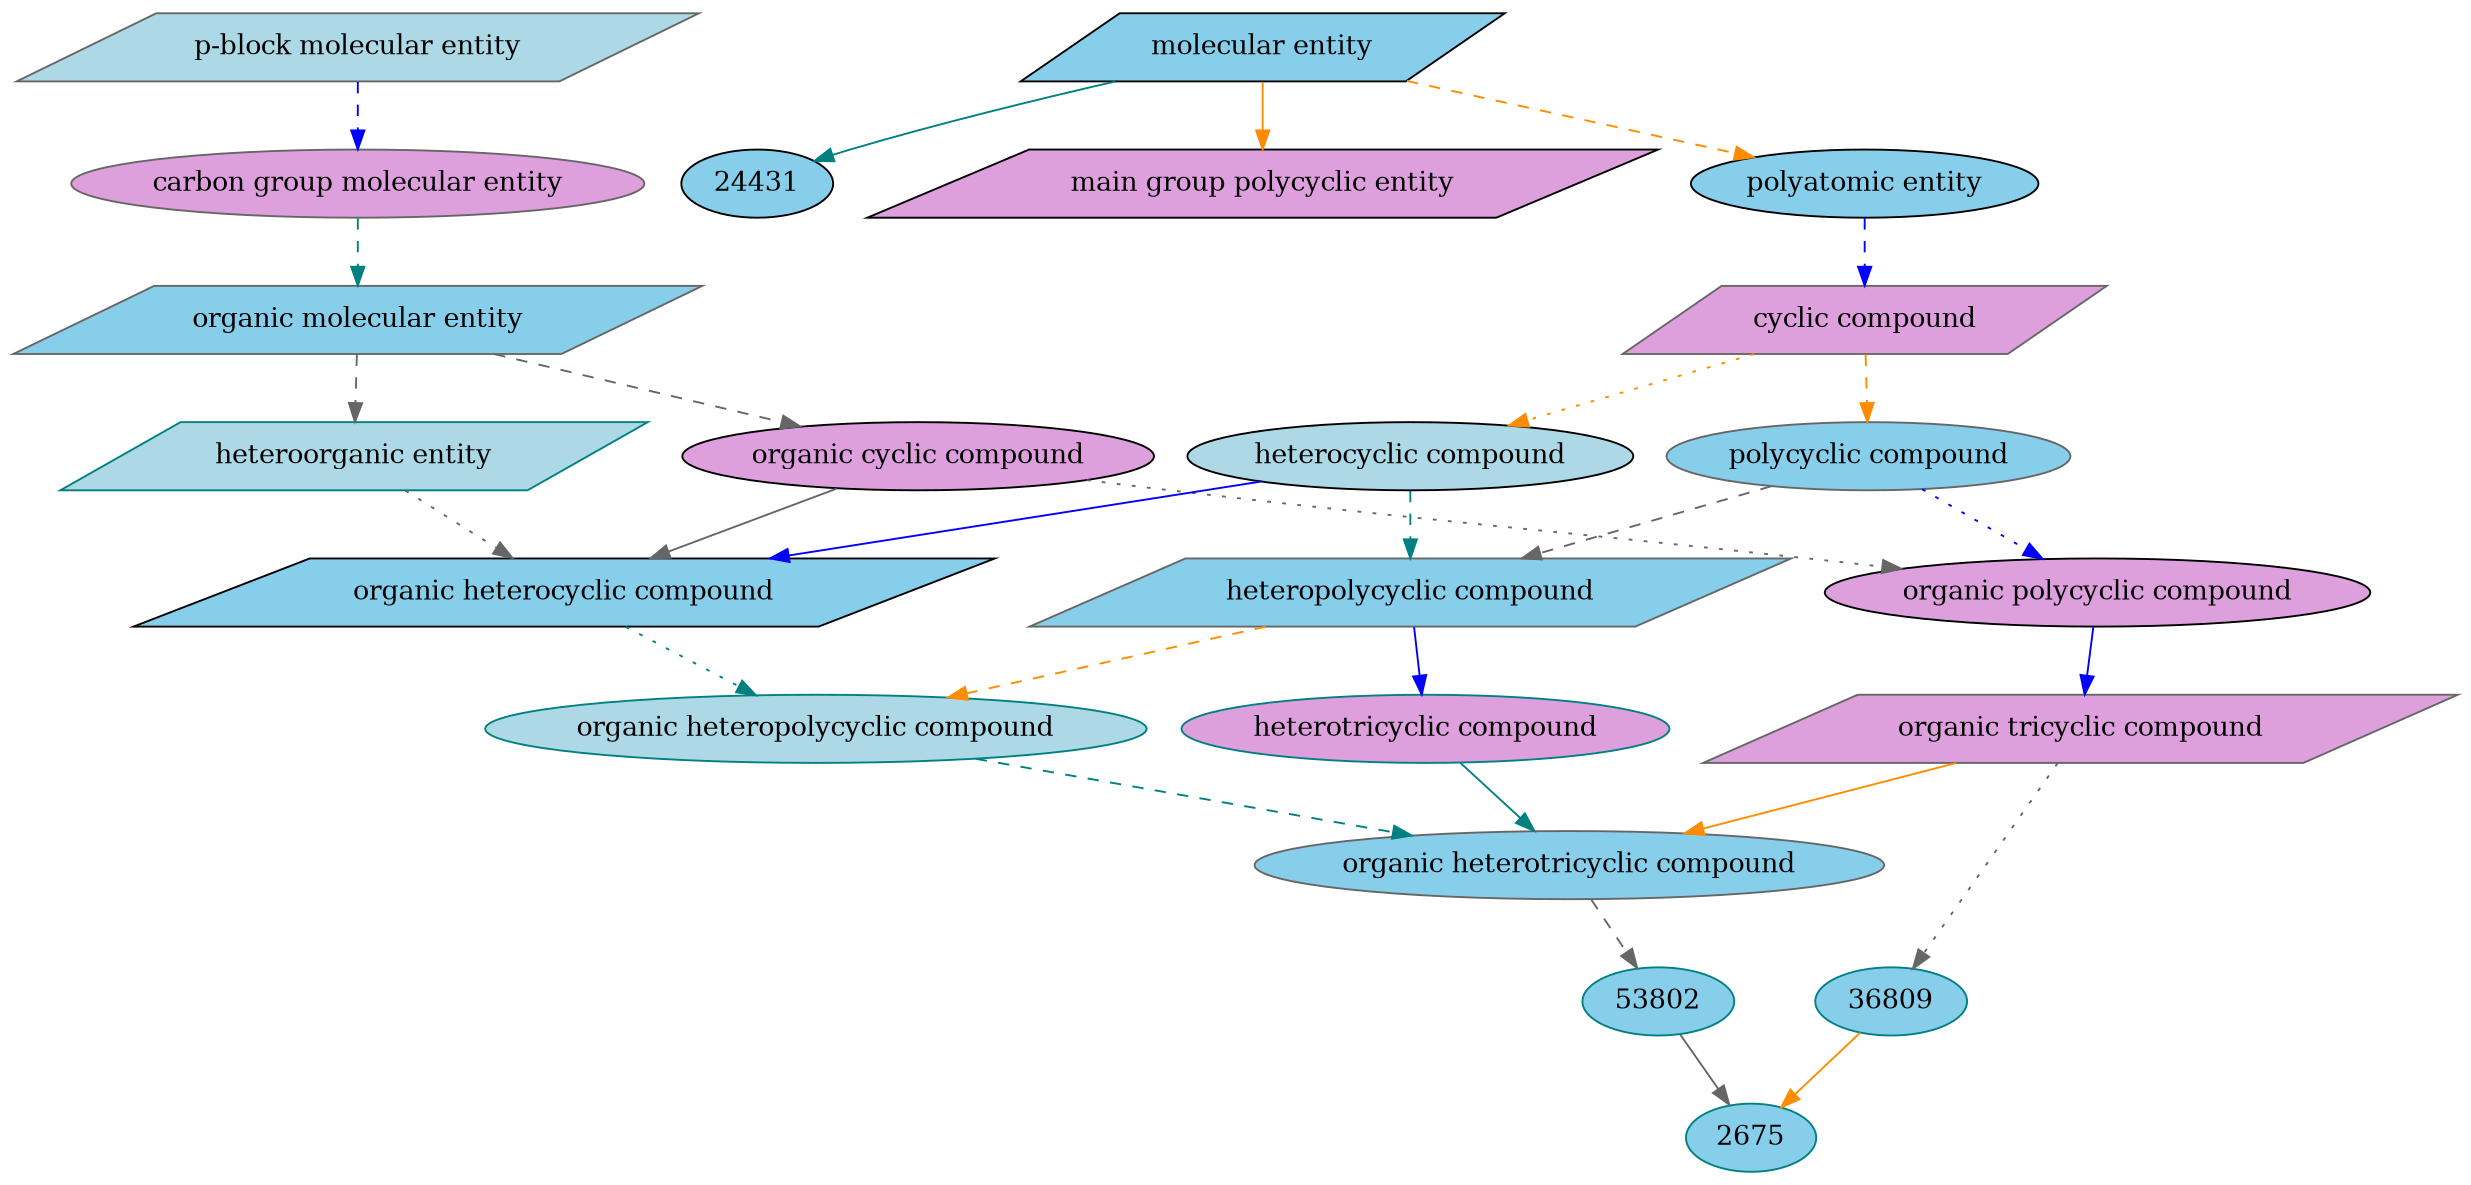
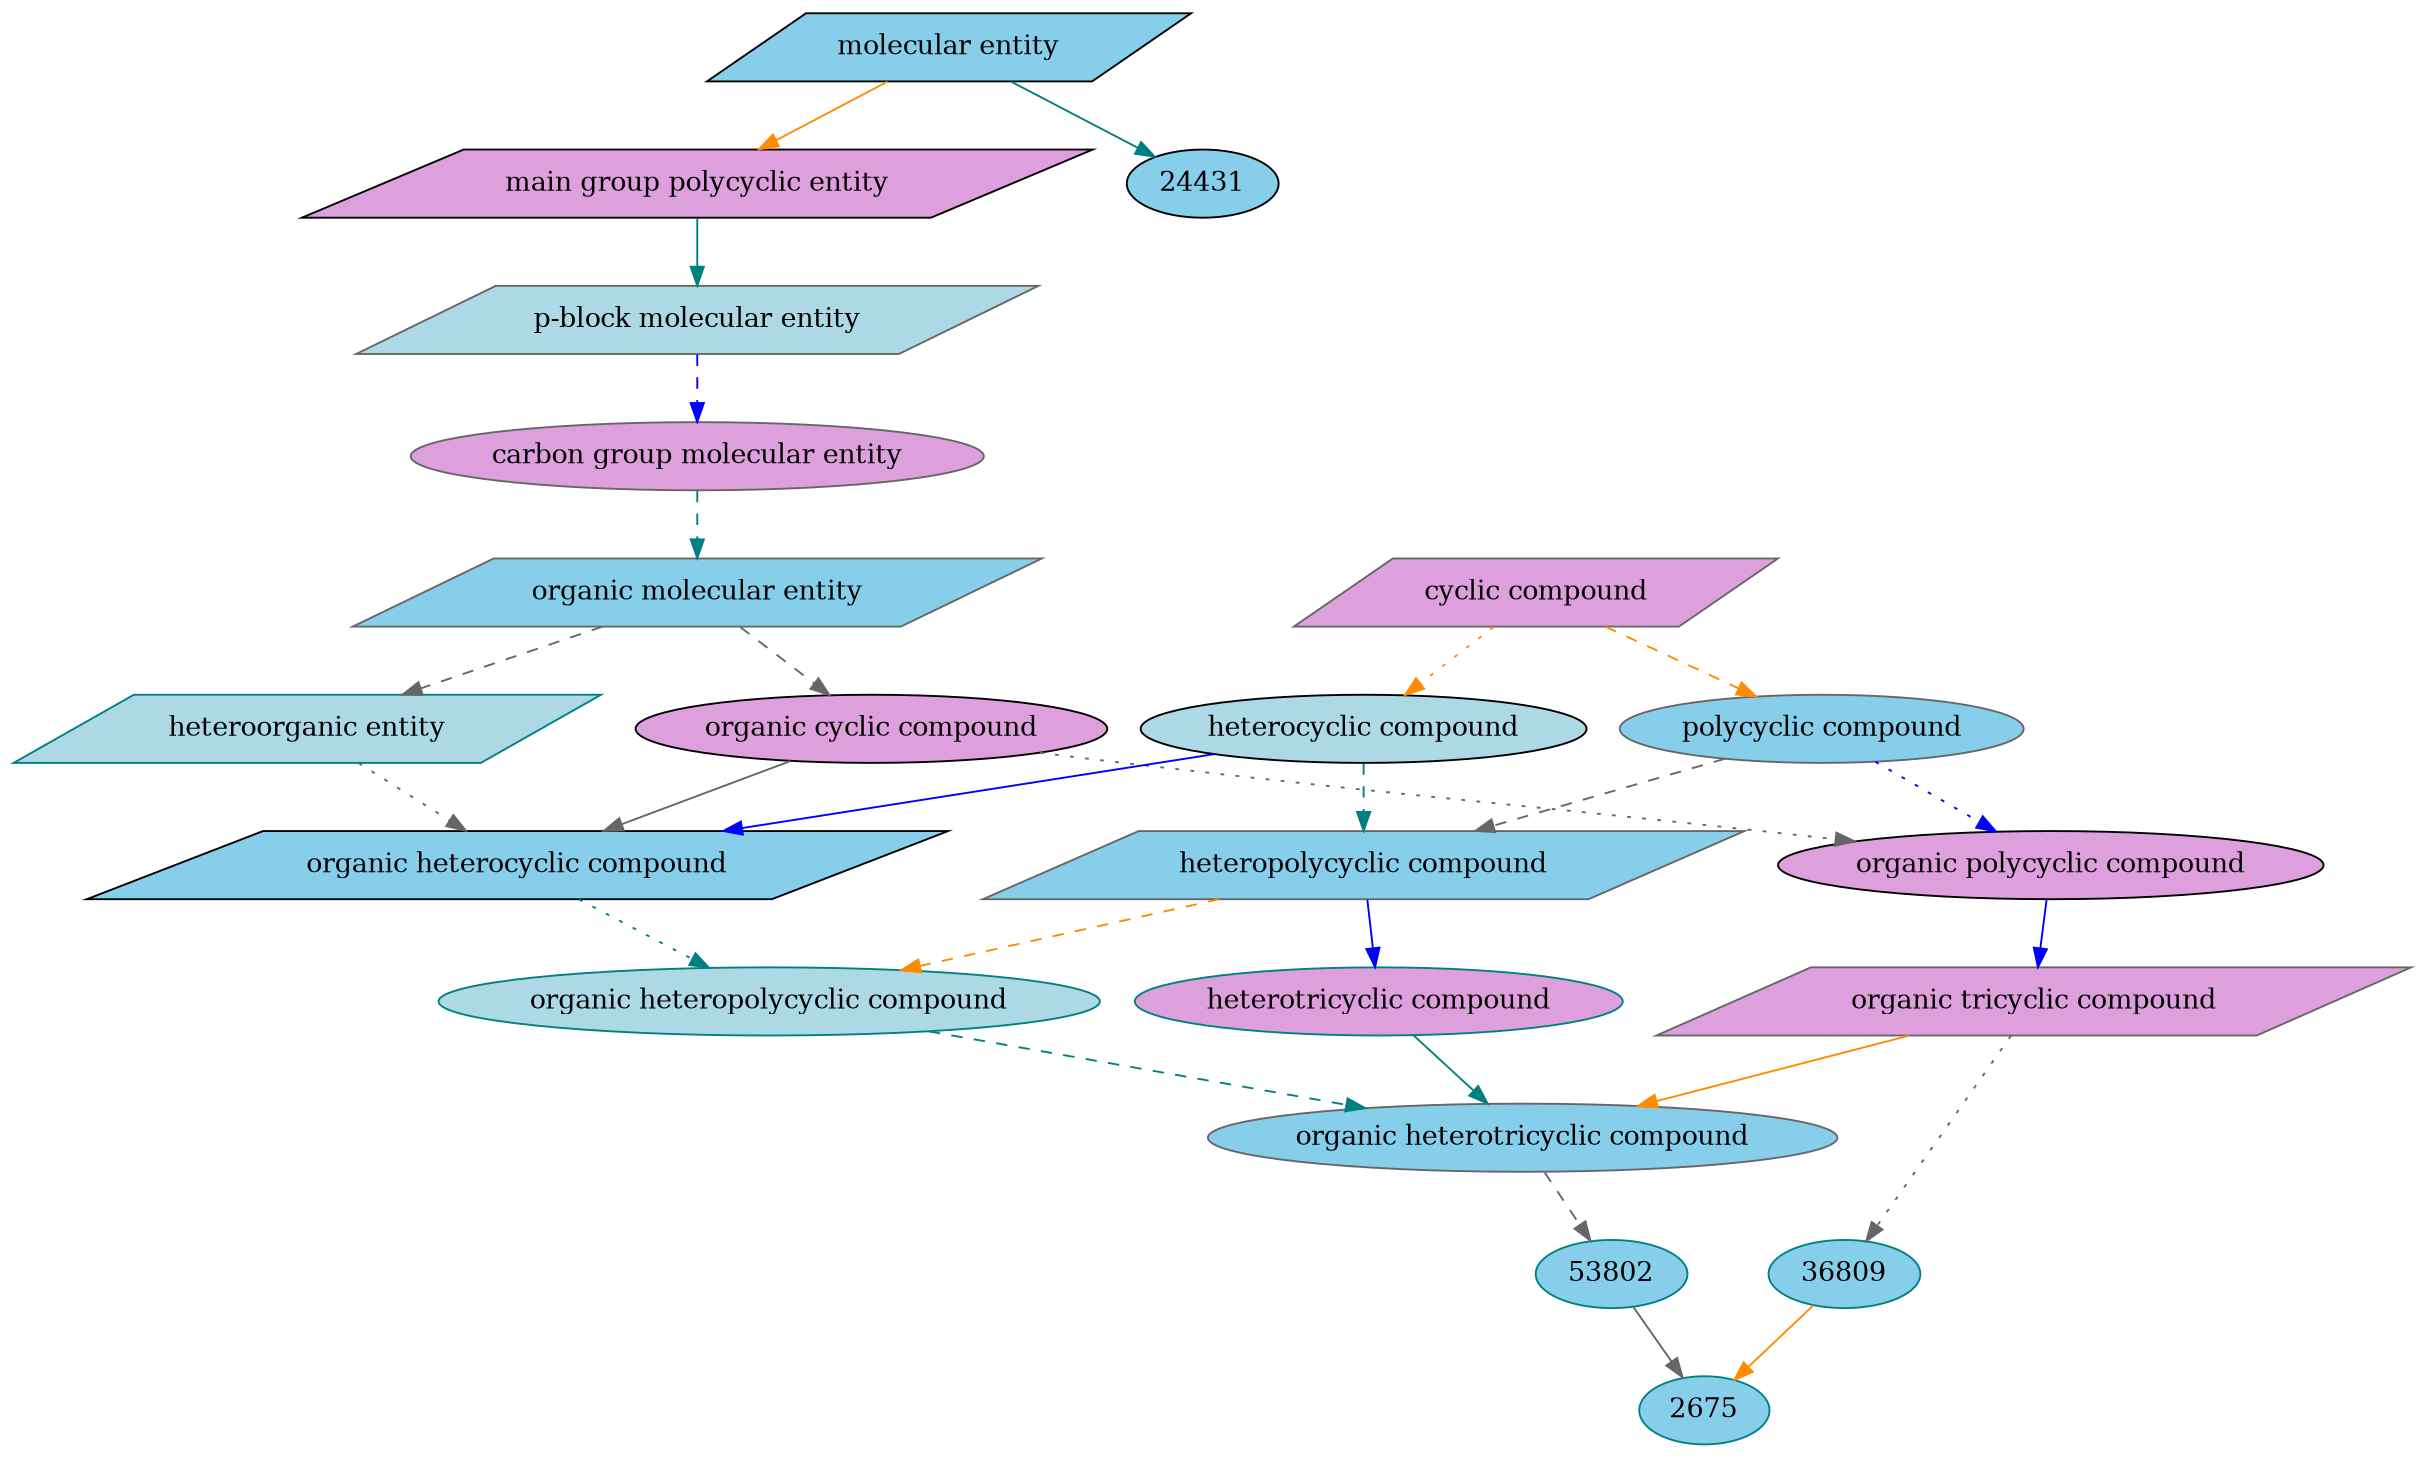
  digraph {
    node [color=gray40 fillcolor=skyblue shape=ellipse style=filled]
    edge [color=gray40 style=dashed]
    n1 [color=teal label=2675]
    n2 [color=teal label=53802]
    n3 [color=teal label=36809]
    n4 [label="organic heterotricyclic compound"]
    n5 [fillcolor=plum label="organic tricyclic compound" shape=parallelogram]
    n6 [color=teal fillcolor=lightblue label="organic heteropolycyclic compound"]
    n7 [color=teal fillcolor=plum label="heterotricyclic compound"]
    n8 [color=black fillcolor=plum label="organic polycyclic compound"]
    n9 [color=black label="organic heterocyclic compound" shape=parallelogram]
    n10 [label="heteropolycyclic compound" shape=parallelogram]
    n11 [color=black fillcolor=plum label="organic cyclic compound"]
    n12 [label="polycyclic compound"]
    n13 [color=teal fillcolor=lightblue label="heteroorganic entity" shape=parallelogram]
    n14 [color=black fillcolor=lightblue label="heterocyclic compound"]
    n15 [label="organic molecular entity" shape=parallelogram]
    n16 [fillcolor=plum label="cyclic compound" shape=parallelogram]
    n17 [fillcolor=plum label="carbon group molecular entity"]
-   n18 [color=black label="polyatomic entity"]
    n19 [fillcolor=lightblue label="p-block molecular entity" shape=parallelogram]
    n20 [color=black label="molecular entity" shape=parallelogram]
    n21 [color=black fillcolor=plum label="main group polycyclic entity" shape=parallelogram]
    n22 [color=black label=24431]
    n2 -> n1 [style=solid]
    n3 -> n1 [color=darkorange style=solid]
    n4 -> n2
    n5 -> n3 [style=dotted]
    n5 -> n4 [color=darkorange style=solid]
    n6 -> n4 [color=teal]
    n7 -> n4 [color=teal style=solid]
    n8 -> n5 [color=blue style=solid]
    n9 -> n6 [color=teal style=dotted]
    n10 -> n6 [color=darkorange]
    n10 -> n7 [color=blue style=solid]
    n11 -> n8 [style=dotted]
    n11 -> n9 [style=solid]
    n12 -> n8 [color=blue style=dotted]
    n12 -> n10
    n13 -> n9 [style=dotted]
    n14 -> n9 [color=blue style=solid]
    n14 -> n10 [color=teal]
    n15 -> n11
    n15 -> n13
    n16 -> n12 [color=darkorange]
    n16 -> n14 [color=darkorange style=dotted]
    n17 -> n15 [color=teal]
-   n18 -> n16 [color=blue]
    n19 -> n17 [color=blue]
-   n20 -> n18 [color=darkorange]
    n20 -> n21 [color=darkorange style=solid]
    n20 -> n22 [color=teal style=solid]
+   n21 -> n19 [color=teal style=solid]
  }
